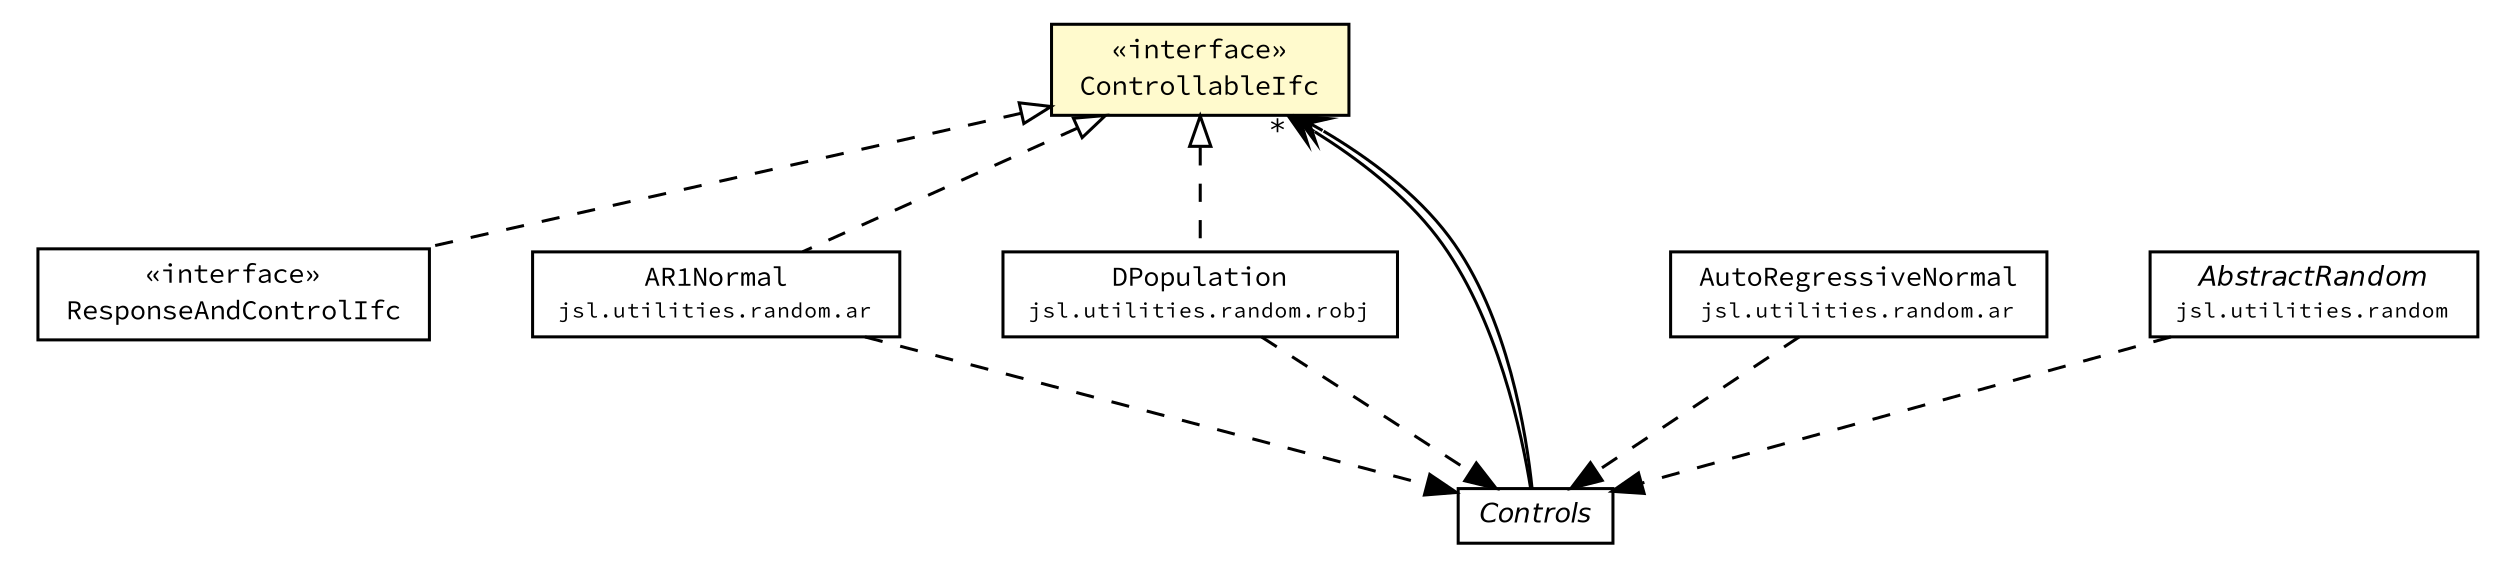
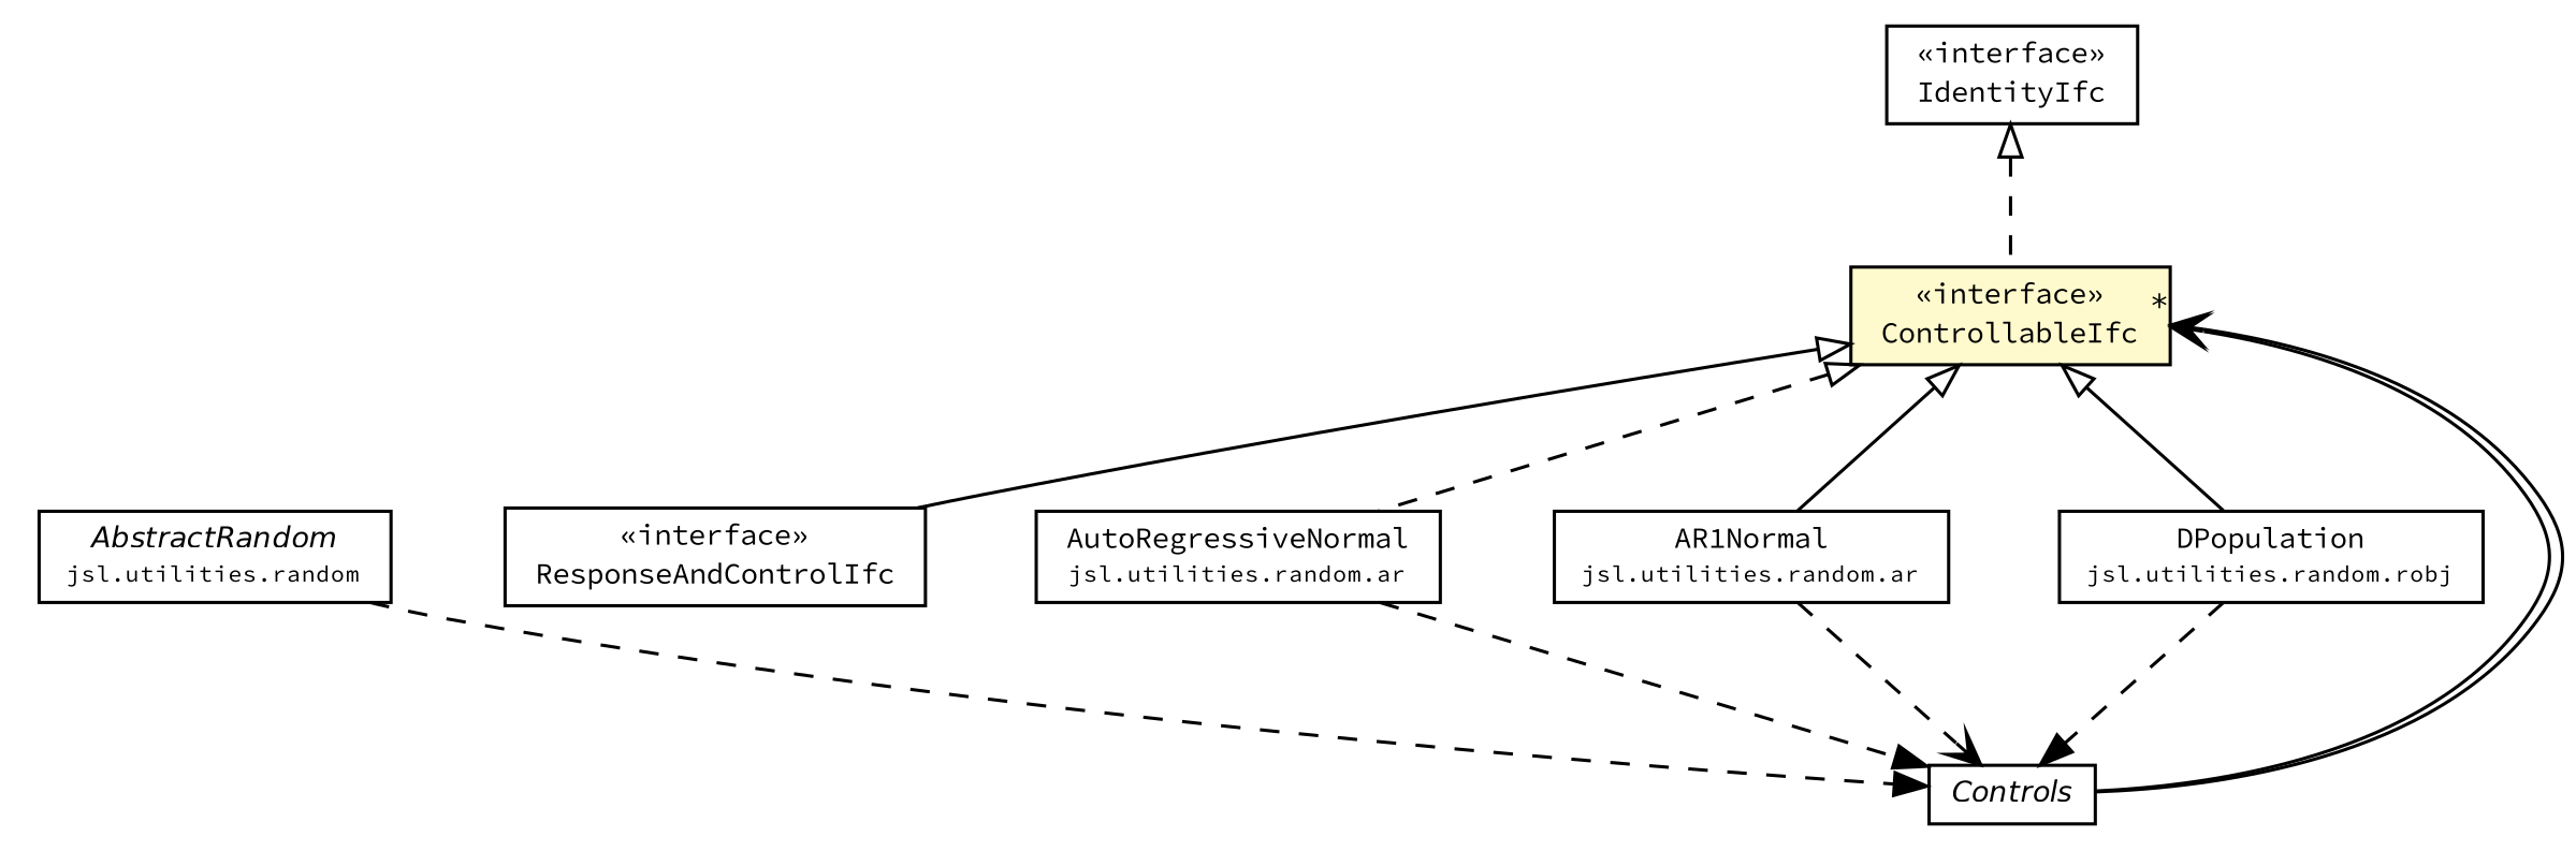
  digraph {
    fontname="Source Code Pro"
    nodesep=0.25
    ranksep=0.5
    node [fontcolor=black fontname="Source Code Pro" fontsize=9.0 shape=plaintext]
    edge [fontname="Source Code Pro" fontsize=10.0 headport=p labelfontname=Helvetica labelfontsize=10 style=dashed tailport=p color=black fontcolor=black]
    n1 [label=<<table title="jsl.utilities.ResponseAndControlIfc" border="0" cellborder="1" cellspacing="0" cellpadding="2" port="p" href="./ResponseAndControlIfc.html"> 		<tr><td><table border="0" cellspacing="0" cellpadding="1"> <tr><td align="center" balign="center"> &#171;interface&#187; </td></tr> <tr><td align="center" balign="center"> ResponseAndControlIfc </td></tr> 		</table></td></tr> 		</table>>]
+   n2 [label=<<table title="jsl.utilities.IdentityIfc" border="0" cellborder="1" cellspacing="0" cellpadding="2" port="p" href="./IdentityIfc.html"> 		<tr><td><table border="0" cellspacing="0" cellpadding="1"> <tr><td align="center" balign="center"> &#171;interface&#187; </td></tr> <tr><td align="center" balign="center"> IdentityIfc </td></tr> 		</table></td></tr> 		</table>>]
    n3 [label=<<table title="jsl.utilities.ControllableIfc" border="0" cellborder="1" cellspacing="0" cellpadding="2" port="p" bgcolor="lemonChiffon" href="./ControllableIfc.html"> 		<tr><td><table border="0" cellspacing="0" cellpadding="1"> <tr><td align="center" balign="center"> &#171;interface&#187; </td></tr> <tr><td align="center" balign="center"> ControllableIfc </td></tr> 		</table></td></tr> 		</table>>]
    n4 [label=<<table title="jsl.utilities.random.ar.AutoRegressiveNormal" border="0" cellborder="1" cellspacing="0" cellpadding="2" port="p" href="./random/ar/AutoRegressiveNormal.html"> 		<tr><td><table border="0" cellspacing="0" cellpadding="1"> <tr><td align="center" balign="center"> AutoRegressiveNormal </td></tr> <tr><td align="center" balign="center"><font point-size="7.0"> jsl.utilities.random.ar </font></td></tr> 		</table></td></tr> 		</table>>]
    n5 [label=<<table title="jsl.utilities.random.ar.AR1Normal" border="0" cellborder="1" cellspacing="0" cellpadding="2" port="p" href="./random/ar/AR1Normal.html"> 		<tr><td><table border="0" cellspacing="0" cellpadding="1"> <tr><td align="center" balign="center"> AR1Normal </td></tr> <tr><td align="center" balign="center"><font point-size="7.0"> jsl.utilities.random.ar </font></td></tr> 		</table></td></tr> 		</table>>]
    n6 [label=<<table title="jsl.utilities.random.robj.DPopulation" border="0" cellborder="1" cellspacing="0" cellpadding="2" port="p" href="./random/robj/DPopulation.html"> 		<tr><td><table border="0" cellspacing="0" cellpadding="1"> <tr><td align="center" balign="center"> DPopulation </td></tr> <tr><td align="center" balign="center"><font point-size="7.0"> jsl.utilities.random.robj </font></td></tr> 		</table></td></tr> 		</table>>]
    n7 [label=<<table title="jsl.utilities.Controls" border="0" cellborder="1" cellspacing="0" cellpadding="2" port="p" href="./Controls.html"> 		<tr><td><table border="0" cellspacing="0" cellpadding="1"> <tr><td align="center" balign="center"><font face="Helvetica-Oblique"> Controls </font></td></tr> 		</table></td></tr> 		</table>>]
    n8 [label=<<table title="jsl.utilities.random.AbstractRandom" border="0" cellborder="1" cellspacing="0" cellpadding="2" port="p" href="./random/AbstractRandom.html"> 		<tr><td><table border="0" cellspacing="0" cellpadding="1"> <tr><td align="center" balign="center"><font face="Helvetica-Oblique"> AbstractRandom </font></td></tr> <tr><td align="center" balign="center"><font point-size="7.0"> jsl.utilities.random </font></td></tr> 		</table></td></tr> 		</table>>]
-   n3 -> n1 [arrowtail=empty dir=back fontsize=10 color="" fontcolor=""]
-   n3 -> n5 [arrowtail=empty dir=back fontsize=10 color="" fontcolor=""]
-   n3 -> n6 [arrowtail=empty dir=back fontsize=10 color="" fontcolor=""]
+   n2 -> n3 [arrowtail=empty dir=back fontsize=10 color="" fontcolor=""]
+   n3 -> n1 [arrowtail=empty dir=back fontsize=10 style=solid color="" fontcolor=""]
+   n3 -> n4 [arrowtail=empty dir=back fontsize=10 color="" fontcolor=""]
+   n3 -> n5 [arrowtail=empty dir=back fontsize=10 style=solid color="" fontcolor=""]
+   n3 -> n6 [arrowtail=empty dir=back fontsize=10 style=solid color="" fontcolor=""]
    n4 -> n7 [arrowhead=normal]
-   n5 -> n7 [arrowhead=normal]
+   n5 -> n7 [arrowhead=open]
    n6 -> n7 [arrowhead=normal]
    n7 -> n3 [arrowhead=open style=""]
    n7 -> n3 [arrowhead=open headlabel="*" style=""]
    n8 -> n7 [arrowhead=normal]
  }
